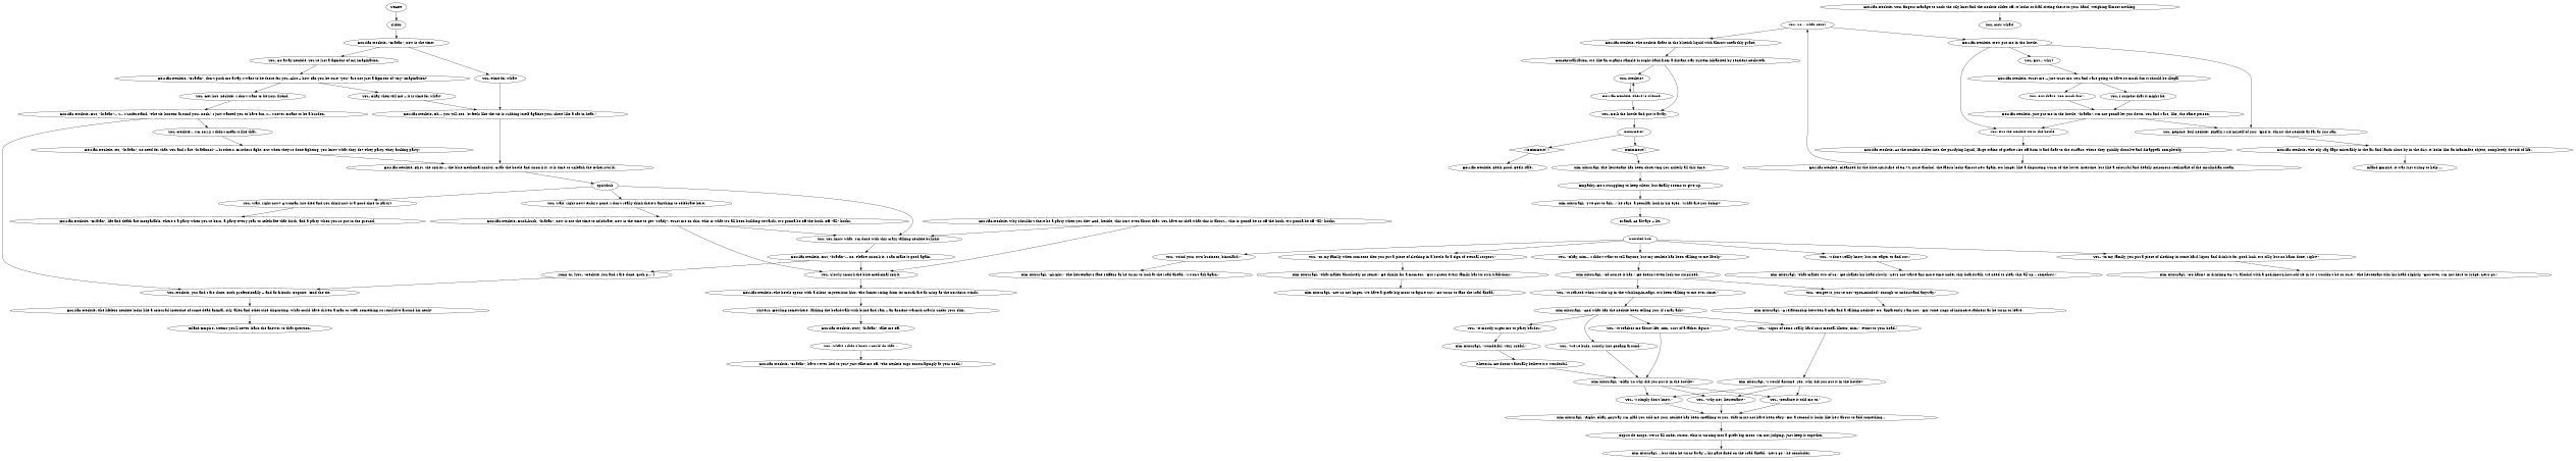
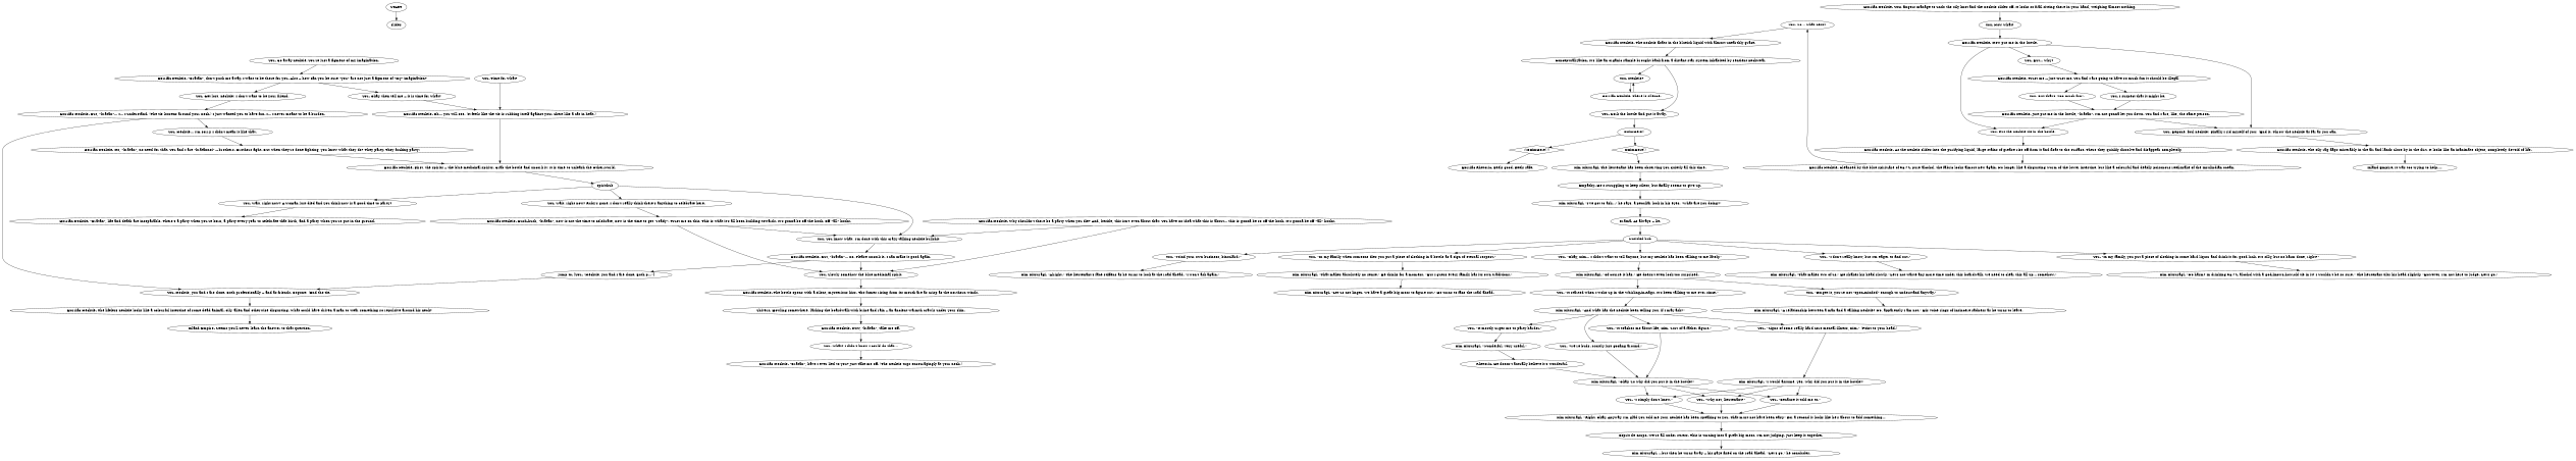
  digraph {
    n1 [label=START]
    n2 [label=slides]
-   n3 [label="Horrific Necktie: *Bratan*, now is the time!"]
    n4 [label="You: Go away necktie. You're just a figment of my imagination."]
    n5 [label="You: Time for what?"]
    n6 [label="Kim Kitsuragi: \"Alright.\" The lieutenant's face stiffens as he turns to look at the road ahead. \"I won't ask again.\""]
    n7 [label="Horrific Necktie: Why shouldn't there be a party when you die? And, beside, this isn't even about that! You have no idea what this is about... this is gonna be so off the hook. It's gonna be off *all* hooks."]
    n8 [label="You: You know what, I'm done with this crazy talking necktie bullshit!"]
-   n9 [label="You: Slowly uncork the blue medicinal spirit."]
+   n9 [label="You: Slowly somehow the blue medicinal spirit."]
    n10 [label="Kim Kitsuragi: \"Of course it has.\" He doesn't even look too surprised."]
    n11 [label="You: \"Forget it, you're not *open-minded* enough to understand anyway.\""]
    n12 [label="You: \"It started when I woke up in the Whirling-in-Rags. It's been talking to me ever since.\""]
    n13 [label="Kim Kitsuragi: \"A relationship between a man and a talking necktie? No, apparently I am not.\" His voice rings of insincere sadness as he turns to leave."]
    n14 [label="Kim Kitsuragi: \"And what has the necktie been telling you, if I may ask?\""]
    n15 [label="Kim Kitsuragi: ...but then he turns away -- his gaze fixed on the road ahead. \"Let's go,\" he concludes."]
    n16 [label="Esprit de Corps: We're all under stress. This is turning into a great big mess. I'm not judging. Just keep it together."]
-   n17 [label="Horrific Necktie: Feels good. Feels safe."]
+   n17 [label="Horrific Rhetoric: Feels good. Feels safe."]
    n18 [label="Horrific Necktie: The lifeless necktie looks like a colourful intestine of some dead animal: oily, alien and otherwise disgusting. What could have driven a man to wear something so repulsive around his neck?"]
    n19 [label="Inland Empire: Seems you'll never learn the answer to that question."]
    n20 [label="Empathy: He's struggling to keep silent, but finally seems to give up."]
    n21 [label="Kim Kitsuragi: \"I've got to ask...\" he says, a peculiar look in his eyes. \"What are you doing?\""]
    n22 [label="Drama: As always -- lie."]
    n23 [label="Rhetoric: He doesn't actually believe it's wonderful."]
    n24 [label="Kim Kitsuragi: \"Okay. So why did you put it in the bottle?\""]
    n25 [label="You: \"I simply don't know.\""]
    n26 [label="You: \"Why not, lieutenant?\""]
    n27 [label="You: \"Because it told me to.\""]
    n28 [label="Horrific Necktie: Hush-hush, *bratan*, now is not the time to celebrate, now is the time to get *ready*. Trust me on this. This is what it's all been building towards. It's gonna be off the hook. Off *all* hooks."]
    n29 [label="Horrific Necktie: But, *bratan*... no. Please uncork it. I can make it good again."]
    n30 [label="Horrific Necktie: The bottle opens with a silent, mysterious hiss. The fumes rising from its mouth are as crisp as the northern winds."]
    n31 [label="You: Now what?"]
    n32 [label="Horrific Necktie: Now put me in the bottle."]
    n33 [label="You: Begone, foul necktie! Finally I rid myself of you! (End it. Throw the necktie as far as you can.)"]
    n34 [label="You: Put the necktie tie in the bottle."]
    n35 [label="You: But... why?"]
    n36 [label="Horrific Necktie: Just put me in the bottle, *bratan*. I'm not gonna let you down. You and I are, like, the same person."]
    n37 [label="Horrific Necktie: The oily rag flaps miserably in the air and lands close by in the dirt. It looks like an inanimate object, completely devoid of life."]
    n38 [label="Horrific Necktie: As the necktie slides into the purifying liquid, large stains of grease rise off from it and float to the surface. There they quickly dissolve and disappear completely."]
    n39 [label="Horrific Necktie: No, *bratan*, no need for that. You and I are *bratannoi* -- brothers. Brothers fight. But when they're done fighting, you know what they do? They party. They fucking party!"]
    n40 [label="Horrific Necktie: First, the spirits -- the blue medicinal spirits. Grab the bottle and uncork it! It is time to unleash the Other-World."]
    n41 [label=spirithub]
    n42 [label="Kim Kitsuragi: \"That makes absolutely no sense.\" He thinks for a moment. \"But I guess every family has its own traditions.\""]
    n43 [label="Kim Kitsuragi: \"Let us not linger. We have a great big mess to figure out.\" He turns to face the road ahead."]
    n44 [label="Untitled hub"]
    n45 [label="You: \"It mostly urges me to party harder.\""]
    n46 [label="Kim Kitsuragi: \"Wonderful. Very useful.\""]
    n47 [label="You: Wait, right now? A woman just died and you think now is a good time to party?"]
    n48 [label="You: Wait, right now? Ruby's gone. I don't really think there's anything to celebrate here."]
    n49 [label="Horrific Necktie: *Bratan*, life and death are inseparable. There's a party when you're born, a party every year to celebrate that birth, and a party when you're put in the ground."]
    n50 [label="You: \"Mind your own business, binoclard!\""]
    n51 [label="Kim Kitsuragi: \"That makes two of us.\" He shakes his head slowly. \"Let's not waste any more time under this boardwalk. We need to clear this all up... somehow.\""]
    n52 [label="You: \"We're buds. Mostly just goofing around.\""]
    n53 [label="You: Cork the bottle and put it away."]
    n54 [label="IsKimHere()"]
    n55 [label="IsKimHere()" shape=diamond]
    n56 [label="!(IsKimHere())" shape=diamond]
    n57 [label="You: \"Signs of some really hard core mental illness, Kim.\" (Point to your head.)"]
    n58 [label="You: \"It teaches me about life, Kim. Sort of a father figure.\""]
    n59 [label="Horrific Necktie: *Bratan*, have I ever lied to you? Just take me off. (The necktie tugs encouragingly at your neck.)"]
-   n60 [label="Inland Empire: It was just trying to help...."]
+   n60 [label="Inland Empire: It was too trying to help...."]
    n61 [label="Horrific Necktie: The necktie floats in the blueish liquid with almost unearthly grace."]
    n62 [label="Conceptualization: It's like an organic sample brought back from a distant star system inhabited by sentient neckwear."]
    n63 [label="You: Necktie?"]
    n64 [label="Kim Kitsuragi: \"No harm? In drinking 98.7% alcohol with a god-knows-how-old tie in it? I wouldn't be so sure.\" The lieutenant tilts his head slightly. \"However, I'm not here to judge. Let's go.\""]
    n65 [label="You: What? I didn't know I could do that..."]
    n66 [label="You: Get lost, necktie! I don't want to be your friend."]
    n67 [label="Horrific Necktie: But, *bratan*... I... I understand. (The tie loosens around your neck.) I just wanted you to have fun. I... I never meant to be a burden."]
    n68 [label="You: Necktie, you and I are done. Both professionally -- and as friends. Begone! (End the tie.)"]
    n69 [label="You: Necktie... I'm sorry. I didn't mean it like that."]
    n70 [label="You: \"In my family when someone dies you put a piece of clothing in a bottle as a sign of eternal respect.\""]
    n71 [label="You: \"Okay, Kim... I didn't want to tell anyone, but my necktie has been talking to me lately.\""]
    n72 [label="You: \"I don't really know, but I'm eager to find out.\""]
    n73 [label="You: \"In my family, you put a piece of clothing in some hard liquor and drink it for good luck. It's silly, but no harm done, right?\""]
    n74 [label="Jump to: [You: \"Necktie, you and I are done. Both p...\"]"]
    n75 [label="Kim Kitsuragi: \"Right. Okay. Anyway, I'm glad you told me your necktie has been speaking to you. That must not have been easy.\" For a second it looks like he's about to add something..."]
    n76 [label="Horrific Necktie: Your fingers manage to undo the oily knot and the necktie slides off. It looks so frail sitting there in your hand, weighing almost nothing."]
    n77 [label="You: I suspect that it might be."]
    n78 [label="You: So... what next?"]
    n79 [label="Shivers: Howling somewhere, lashing the boardwalk with brine and rain -- an ancient warmth crawls under your skin."]
    n80 [label="Horrific Necktie: Now, *bratan*, take me off."]
    n81 [label="Kim Kitsuragi: \"I would assume, yes. Why did you put it in the bottle?\""]
    n82 [label="Horrific Necktie: *Bratan*, don't push me away. I want to be there for you. Also -- how can you be sure *you* are not just a figment of *my* imagination?"]
    n83 [label="You: Okay, then tell me -- it is time for what?"]
    n84 [label="Horrific Necktie: There is silence."]
    n85 [label="Horrific Necktie: Trust me -- just trust me. You and I are going to have so much fun it should be illegal!"]
    n86 [label="You: But that's *too much fun*."]
    n87 [label="Horrific Necktie: Oh... you will see. (It feels like the tie is rubbing itself against your chest like a cat in heat.)"]
    n88 [label="Kim Kitsuragi: The lieutenant has been observing you quietly all this time."]
    n89 [label="Horrific Necktie: Cleansed by the blue spirit-fire of 98.7% pure alcohol, the fabric looks almost new again. No longer like a disgusting worm of the lower intestine, but like a colourful and deadly poisonous reef-snake of the Insulindian ocean."]
    n1 -> n2
-   n2 -> n3
-   n3 -> n4
-   n3 -> n5
    n4 -> n82
    n5 -> n87
    n7 -> n8
    n7 -> n9
    n8 -> n29
    n9 -> n30
    n10 -> n11
    n10 -> n12
    n11 -> n13
    n12 -> n14
    n14 -> n45
    n14 -> n52
    n14 -> n57
    n14 -> n58
    n16 -> n15
    n18 -> n19
    n20 -> n21
    n21 -> n22
+   n22 -> n44
    n23 -> n24
    n24 -> n25
    n24 -> n26
    n24 -> n27
    n25 -> n75
    n26 -> n75
    n27 -> n75
    n28 -> n8
    n28 -> n9
    n29 -> n9
    n29 -> n74
    n30 -> n79
-   n78 -> n32
+   n31 -> n32
    n32 -> n33
    n32 -> n34
    n32 -> n35
    n33 -> n37
    n34 -> n38
    n35 -> n85
    n36 -> n33
    n36 -> n34
    n37 -> n60
    n38 -> n89
    n39 -> n40
    n40 -> n41
    n41 -> n8
    n41 -> n47
    n41 -> n48
    n42 -> n43
    n44 -> n50
    n44 -> n70
    n44 -> n71
    n44 -> n72
    n44 -> n73
    n45 -> n46
    n46 -> n23
    n47 -> n49
    n48 -> n28
    n50 -> n6
    n52 -> n24
    n53 -> n54
    n54 -> n55
    n54 -> n56
    n55 -> n88
    n56 -> n17
    n57 -> n81
    n58 -> n24
    n61 -> n62
    n62 -> n53
    n62 -> n63
    n63 -> n84
    n65 -> n59
    n66 -> n67
    n67 -> n68
    n67 -> n69
    n68 -> n18
    n69 -> n39
    n70 -> n42
    n71 -> n10
    n72 -> n51
    n73 -> n64
    n74 -> n68
    n75 -> n16
    n76 -> n31
    n77 -> n36
    n78 -> n61
    n79 -> n80
+   n80 -> n65
    n81 -> n25
    n81 -> n26
    n81 -> n27
    n82 -> n66
    n82 -> n83
    n83 -> n87
-   n84 -> n53
    n84 -> n63
    n85 -> n77
    n85 -> n86
    n86 -> n36
    n87 -> n40
    n88 -> n20
    n89 -> n78
  }
